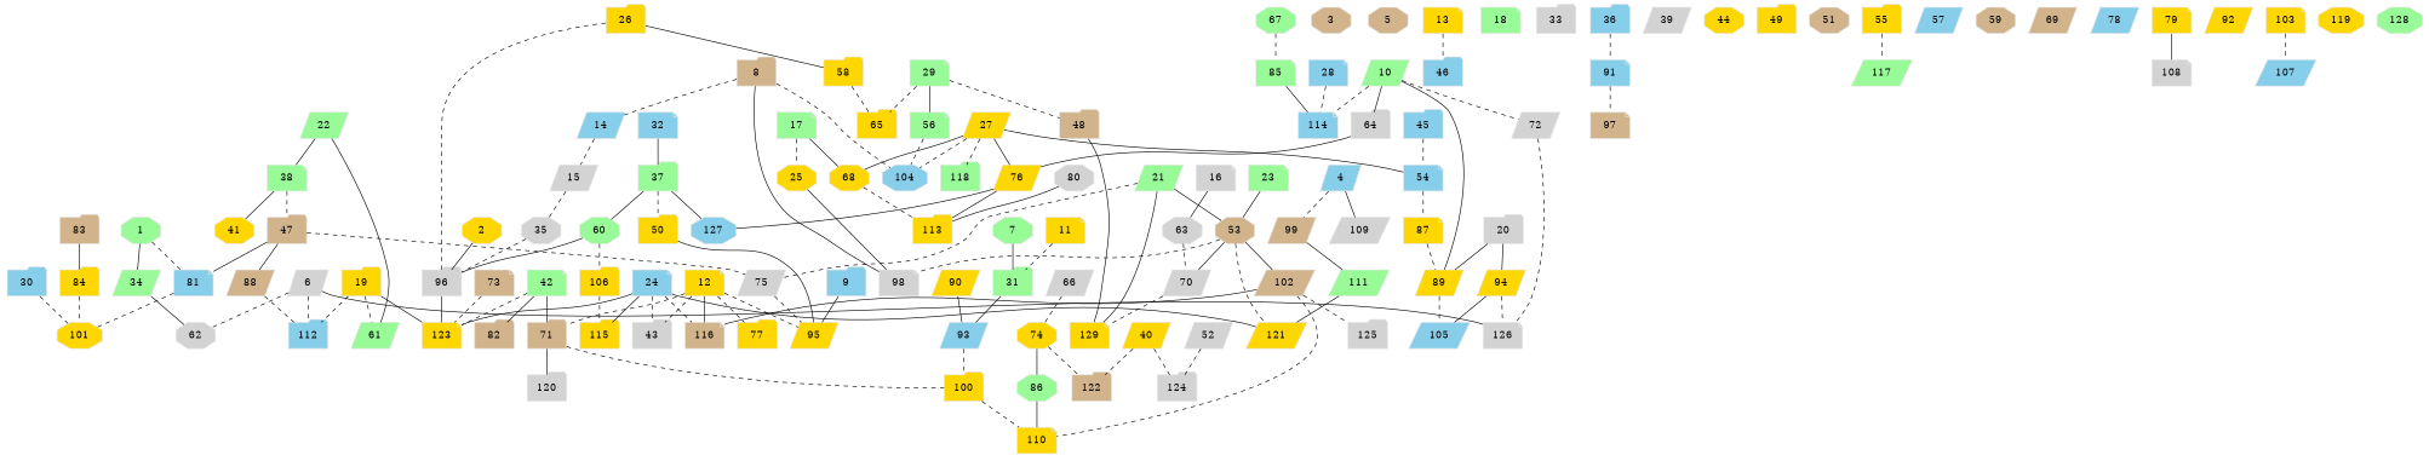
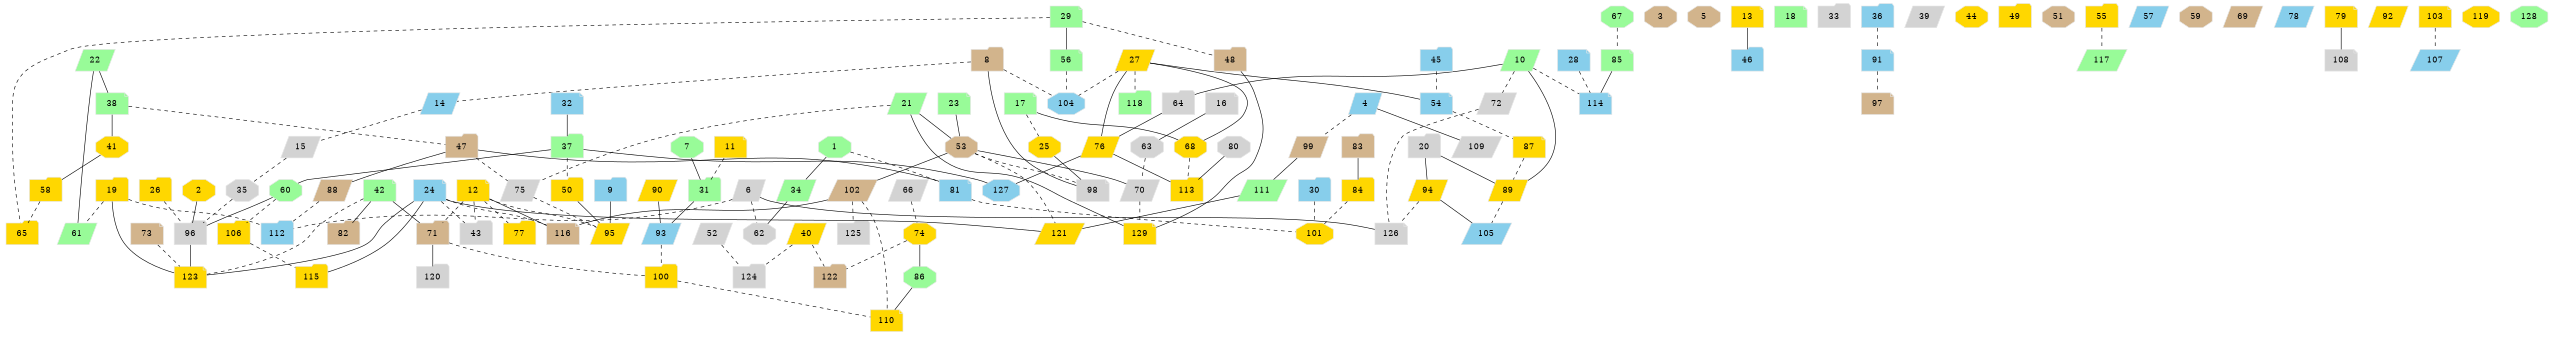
  graph {
    node [color=gray90 fillcolor=gold shape=folder style=filled]
    edge [style=dashed]
    1 [fillcolor=palegreen shape=octagon]
    34 [fillcolor=palegreen shape=parallelogram]
    81 [fillcolor=skyblue shape=note]
    62 [fillcolor=lightgrey shape=octagon]
    101 [shape=octagon]
    2 [shape=octagon]
    96 [fillcolor=lightgrey]
    123 [shape=note]
    3 [fillcolor=tan shape=octagon]
    4 [fillcolor=skyblue shape=parallelogram]
    99 [fillcolor=tan shape=parallelogram]
    109 [fillcolor=lightgrey shape=parallelogram]
    111 [fillcolor=palegreen shape=parallelogram]
    5 [fillcolor=tan shape=octagon]
    6 [fillcolor=lightgrey shape=parallelogram]
    112 [fillcolor=skyblue]
    126 [fillcolor=lightgrey shape=note]
    7 [fillcolor=palegreen shape=octagon]
    31 [fillcolor=palegreen]
    93 [fillcolor=skyblue shape=parallelogram]
    8 [fillcolor=tan]
    14 [fillcolor=skyblue shape=parallelogram]
    98 [fillcolor=lightgrey shape=note]
    104 [fillcolor=skyblue shape=octagon]
    15 [fillcolor=lightgrey shape=parallelogram]
    9 [fillcolor=skyblue]
    95 [shape=parallelogram]
    10 [fillcolor=palegreen shape=parallelogram]
    64 [fillcolor=lightgrey]
    72 [fillcolor=lightgrey shape=parallelogram]
    89 [shape=parallelogram]
    114 [fillcolor=skyblue shape=note]
    76 [shape=parallelogram]
    105 [fillcolor=skyblue shape=parallelogram]
    11 [shape=note]
    12 [shape=note]
    43 [fillcolor=lightgrey]
    71 [fillcolor=tan]
    77
    116 [fillcolor=tan shape=note]
    100
    120 [fillcolor=lightgrey]
    13 [shape=note]
    46 [fillcolor=skyblue]
    35 [fillcolor=lightgrey shape=octagon]
    16 [fillcolor=lightgrey shape=note]
    63 [fillcolor=lightgrey shape=octagon]
    70 [fillcolor=lightgrey shape=parallelogram]
    17 [fillcolor=palegreen shape=note]
    25 [shape=octagon]
    68 [shape=octagon]
    113
    18 [fillcolor=palegreen shape=note]
    19
    61 [fillcolor=palegreen shape=parallelogram]
    20 [fillcolor=lightgrey]
    94 [shape=parallelogram]
    21 [fillcolor=palegreen shape=parallelogram]
    53 [fillcolor=tan shape=octagon]
    75 [fillcolor=lightgrey shape=parallelogram]
    129 [shape=note]
    121 [shape=parallelogram]
    102 [fillcolor=tan shape=parallelogram]
    22 [fillcolor=palegreen shape=parallelogram]
    38 [fillcolor=palegreen shape=note]
    41 [shape=octagon]
    47 [fillcolor=tan]
    23 [fillcolor=palegreen shape=note]
    24 [fillcolor=skyblue shape=note]
    115
    26
    27 [shape=parallelogram]
    54 [fillcolor=skyblue shape=note]
    118 [fillcolor=palegreen]
    87 [shape=note]
    127 [fillcolor=skyblue shape=octagon]
    28 [fillcolor=skyblue shape=note]
    29 [fillcolor=palegreen shape=note]
    48 [fillcolor=tan]
    56 [fillcolor=palegreen shape=note]
    65
    30 [fillcolor=skyblue]
    32 [fillcolor=skyblue shape=note]
    37 [fillcolor=palegreen]
    50
    60 [fillcolor=palegreen shape=octagon]
    33 [fillcolor=lightgrey]
    36 [fillcolor=skyblue]
    91 [fillcolor=skyblue shape=note]
    97 [fillcolor=tan shape=note]
    106
    58
    88 [fillcolor=tan shape=parallelogram]
    39 [fillcolor=lightgrey shape=parallelogram]
    40 [shape=parallelogram]
    122 [fillcolor=tan]
    124 [fillcolor=lightgrey]
    42 [fillcolor=palegreen shape=note]
    82 [fillcolor=tan]
    44 [shape=octagon]
    45 [fillcolor=skyblue]
    49
    51 [fillcolor=tan shape=octagon]
    52 [fillcolor=lightgrey shape=parallelogram]
    110 [shape=note]
    125 [fillcolor=lightgrey]
    117 [fillcolor=palegreen shape=parallelogram]
    55
    57 [fillcolor=skyblue shape=parallelogram]
    59 [fillcolor=tan shape=octagon]
    66 [fillcolor=lightgrey shape=parallelogram]
    74 [shape=octagon]
    86 [fillcolor=palegreen shape=octagon]
    67 [fillcolor=palegreen shape=octagon]
    85 [fillcolor=palegreen shape=note]
    69 [fillcolor=tan shape=parallelogram]
    73 [fillcolor=tan shape=note]
    78 [fillcolor=skyblue shape=parallelogram]
    79 [shape=note]
    108 [fillcolor=lightgrey shape=note]
    80 [fillcolor=lightgrey shape=octagon]
    83 [fillcolor=tan]
    84
    90 [shape=parallelogram]
    92 [shape=parallelogram]
    103 [shape=note]
    107 [fillcolor=skyblue shape=parallelogram]
    119 [shape=octagon]
    128 [fillcolor=palegreen shape=octagon]
    1 -- 34 [style=solid]
    1 -- 81
    34 -- 62 [style=solid]
    81 -- 101
    2 -- 96 [style=solid]
    96 -- 123 [style=solid]
    4 -- 99
    4 -- 109 [style=solid]
    99 -- 111 [style=solid]
    111 -- 121 [style=solid]
    6 -- 62
    6 -- 112
    6 -- 126 [style=solid]
    7 -- 31 [style=solid]
    31 -- 93 [style=solid]
    93 -- 100
    8 -- 14
    8 -- 98 [style=solid]
    8 -- 104
    14 -- 15
    15 -- 35
    9 -- 95 [style=solid]
    10 -- 64 [style=solid]
    10 -- 72
    10 -- 89 [style=solid]
    10 -- 114
    64 -- 76 [style=solid]
    72 -- 126
    89 -- 105
    76 -- 113 [style=solid]
    76 -- 127 [style=solid]
    11 -- 31
    12 -- 95
    12 -- 43
    12 -- 71
    12 -- 77
    12 -- 116 [style=solid]
    71 -- 100
    71 -- 120 [style=solid]
    100 -- 110
-   13 -- 46
+   13 -- 46 [style=solid]
    35 -- 96
    16 -- 63 [style=solid]
    63 -- 70
    70 -- 129
    17 -- 25
    17 -- 68 [style=solid]
    25 -- 98 [style=solid]
    68 -- 113
    19 -- 123 [style=solid]
    19 -- 112
    19 -- 61
    20 -- 89 [style=solid]
    20 -- 94 [style=solid]
    94 -- 126
    94 -- 105 [style=solid]
    21 -- 53 [style=solid]
    21 -- 75
    21 -- 129 [style=solid]
    53 -- 98
    53 -- 70 [style=solid]
    53 -- 121
    53 -- 102 [style=solid]
    75 -- 95
    102 -- 116 [style=solid]
    102 -- 110
    102 -- 125
    22 -- 61 [style=solid]
    22 -- 38 [style=solid]
    38 -- 41 [style=solid]
    38 -- 47
-   26 -- 58 [style=solid]
+   41 -- 58 [style=solid]
    47 -- 81 [style=solid]
    47 -- 75
    47 -- 88 [style=solid]
    23 -- 53 [style=solid]
    24 -- 123 [style=solid]
    24 -- 43
    24 -- 116
    24 -- 121 [style=solid]
    24 -- 115 [style=solid]
    26 -- 96
    27 -- 104
    27 -- 76 [style=solid]
    27 -- 68 [style=solid]
    27 -- 54 [style=solid]
    27 -- 118
    54 -- 87
    87 -- 89
    28 -- 114
    29 -- 48
    29 -- 56 [style=solid]
    29 -- 65
    48 -- 129 [style=solid]
    56 -- 104
    30 -- 101
    32 -- 37 [style=solid]
    37 -- 127 [style=solid]
    37 -- 50
    37 -- 60 [style=solid]
    50 -- 95 [style=solid]
    60 -- 96 [style=solid]
    60 -- 106
    36 -- 91
    91 -- 97
    106 -- 115
    58 -- 65
    88 -- 112
    40 -- 122
    40 -- 124
    42 -- 123
    42 -- 71 [style=solid]
    42 -- 82 [style=solid]
    45 -- 54
    52 -- 124
    55 -- 117
    66 -- 74
    74 -- 122
    74 -- 86 [style=solid]
    86 -- 110 [style=solid]
    67 -- 85
    85 -- 114 [style=solid]
    73 -- 123
    79 -- 108 [style=solid]
    80 -- 113 [style=solid]
    83 -- 84 [style=solid]
    84 -- 101
    90 -- 93 [style=solid]
    103 -- 107
  }
